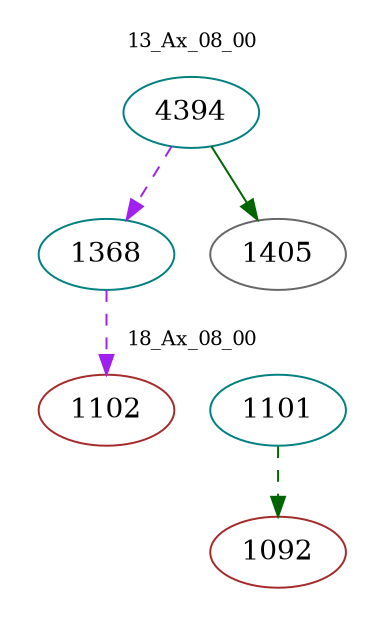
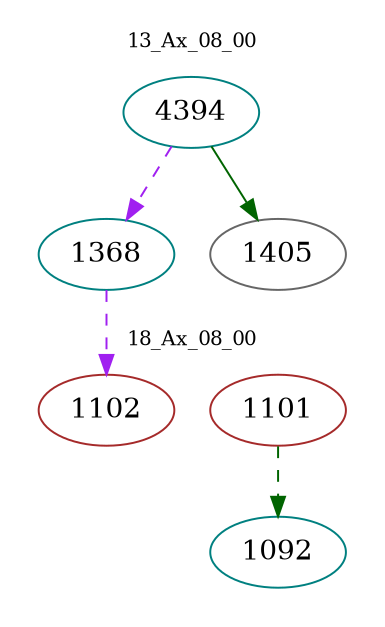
  digraph {
    node [color=brown]
    edge [color=darkgreen style=dashed]
-   n1 [color=teal label=1101]
-   n2 [label=1092]
+   n1 [label=1101]
+   n2 [color=teal label=1092]
    n3 [label=1102]
    n4 [color=teal label=4394]
    n5 [color=teal label=1368]
    n6 [color=gray40 label=1405]
    subgraph cluster_1 {
      color=white
      fontsize=10
      label="18_Ax_08_00"
      n1
      n2
      n3
    }
    subgraph cluster_2 {
      color=white
      fontsize=10
      label="13_Ax_08_00"
      n4
      n5
      n6
    }
    n1 -> n2
    n4 -> n5 [color=purple]
    n4 -> n6 [style=solid]
    n5 -> n3 [color=purple]
  }
